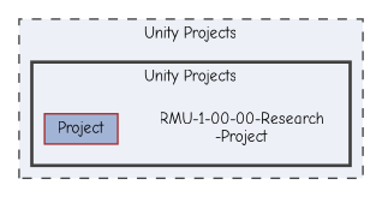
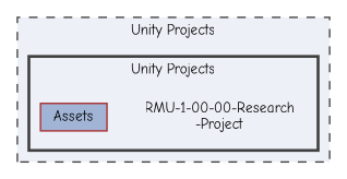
  digraph {
    compound=true
    fontname="Comic Neue"
    node [fontname="Comic Neue" fontsize=10 color=brown]
    n1 [height=0.2 label="RMU-1-00-00-Research\l-Project" shape=plaintext width=0.4]
-   n2 [fillcolor="#a2b4d6" height=0.2 label=Project shape=box style=filled width=0.4]
+   n2 [fillcolor="#a2b4d6" height=0.2 label=Assets shape=box style=filled width=0.4]
    subgraph cluster_1 {
      bgcolor="#edf0f7"
      fontsize=10
      label="Unity Projects"
      pencolor=grey25
      style="filled,dashed"
      subgraph cluster_2 {
        bgcolor="#edf0f7"
        fontsize=10
        pencolor=grey25
        style="filled,bold"
        n1
        n2
      }
    }
  }
